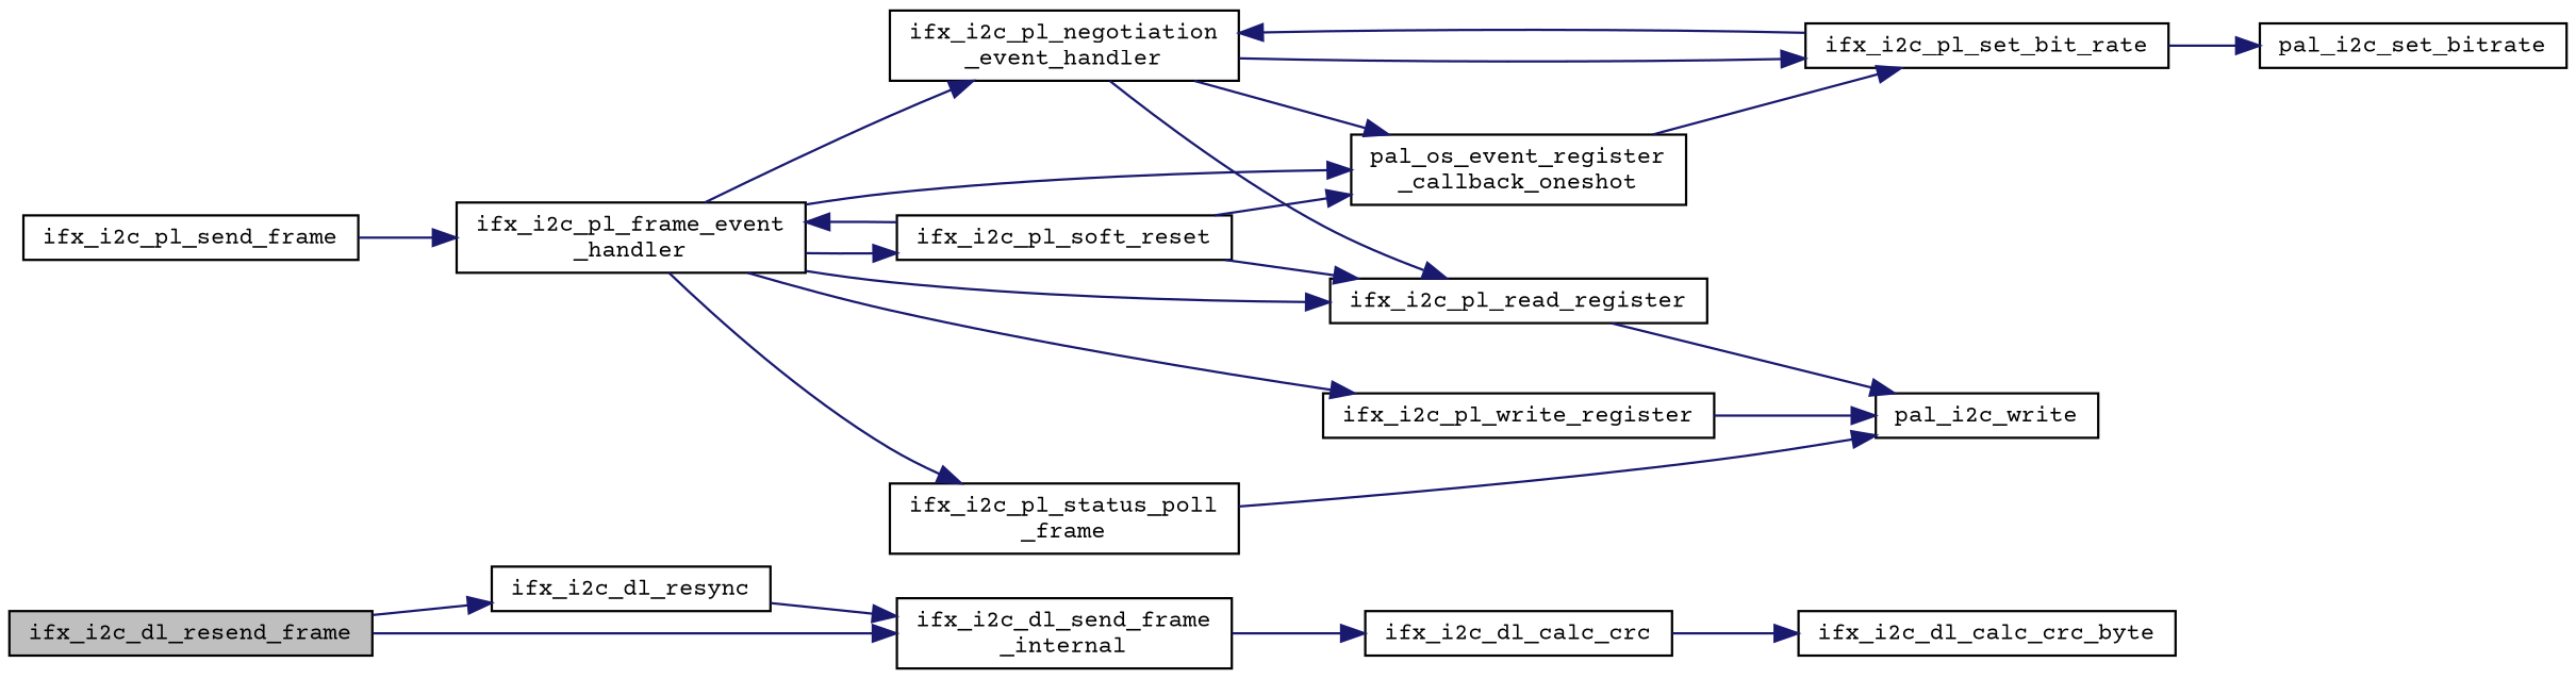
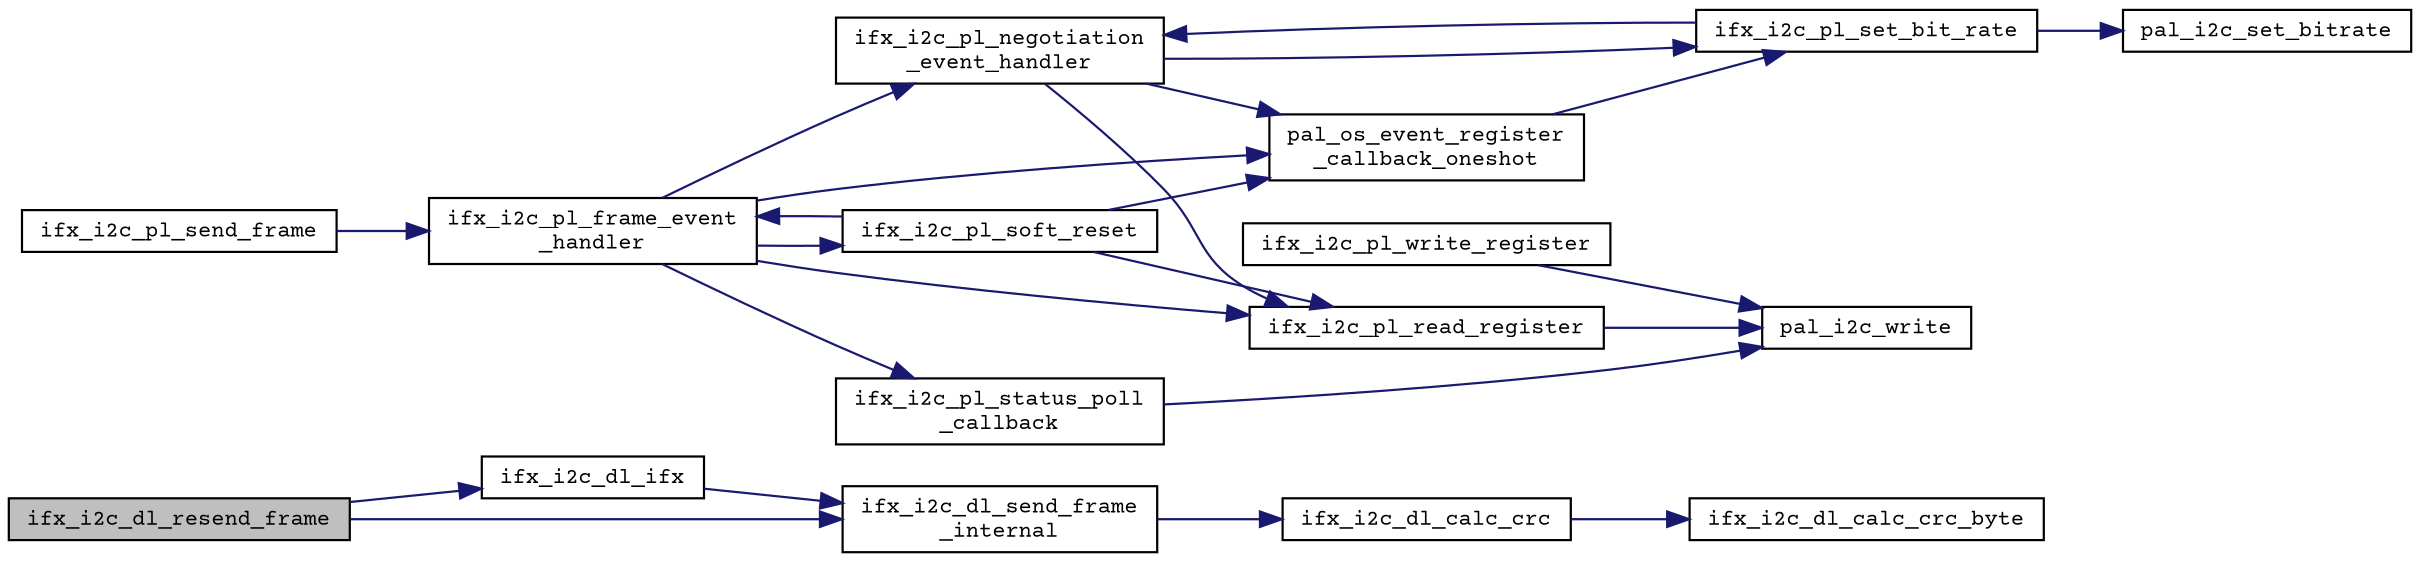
  digraph {
    fontname="Courier Prime"
    rankdir=LR
    node [color=black fillcolor=white fontname="Courier Prime" fontsize=10 shape=record style=filled]
    edge [color=midnightblue fontname="Courier Prime" fontsize=10 labelfontname=Helvetica labelfontsize=10 style=solid]
    n1 [fillcolor=grey75 fontcolor=black height=0.2 label=ifx_i2c_dl_resend_frame width=0.4]
-   n2 [height=0.2 label=ifx_i2c_dl_resync width=0.4]
+   n2 [height=0.2 label=ifx_i2c_dl_ifx width=0.4]
    n3 [height=0.2 label="ifx_i2c_dl_send_frame\l_internal" width=0.4]
    n4 [height=0.2 label=ifx_i2c_dl_calc_crc width=0.4]
    n5 [height=0.2 label=ifx_i2c_dl_calc_crc_byte width=0.4]
    n6 [height=0.2 label=ifx_i2c_pl_send_frame width=0.4]
    n7 [height=0.2 label="ifx_i2c_pl_frame_event\l_handler" width=0.4]
    n8 [height=0.2 label="ifx_i2c_pl_negotiation\l_event_handler" width=0.4]
    n9 [height=0.2 label=ifx_i2c_pl_read_register width=0.4]
    n10 [height=0.2 label="pal_os_event_register\l_callback_oneshot" width=0.4]
    n11 [height=0.2 label=ifx_i2c_pl_write_register width=0.4]
    n12 [height=0.2 label=ifx_i2c_pl_soft_reset width=0.4]
-   n13 [height=0.2 label="ifx_i2c_pl_status_poll\l_frame" width=0.4]
+   n13 [height=0.2 label="ifx_i2c_pl_status_poll\l_callback" width=0.4]
    n14 [height=0.2 label=ifx_i2c_pl_set_bit_rate width=0.4]
    n15 [height=0.2 label=pal_i2c_write width=0.4]
    n16 [height=0.2 label=pal_i2c_set_bitrate width=0.4]
    n1 -> n2
    n1 -> n3
    n2 -> n3
    n3 -> n4
    n4 -> n5
    n6 -> n7
    n7 -> n8
    n7 -> n9
    n7 -> n10
-   n7 -> n11
    n7 -> n12
    n7 -> n13
    n8 -> n9
    n8 -> n10
    n8 -> n14
    n9 -> n15
    n10 -> n14
    n11 -> n15
    n12 -> n7
    n12 -> n9
    n12 -> n10
    n13 -> n15
    n14 -> n8
    n14 -> n16
  }
